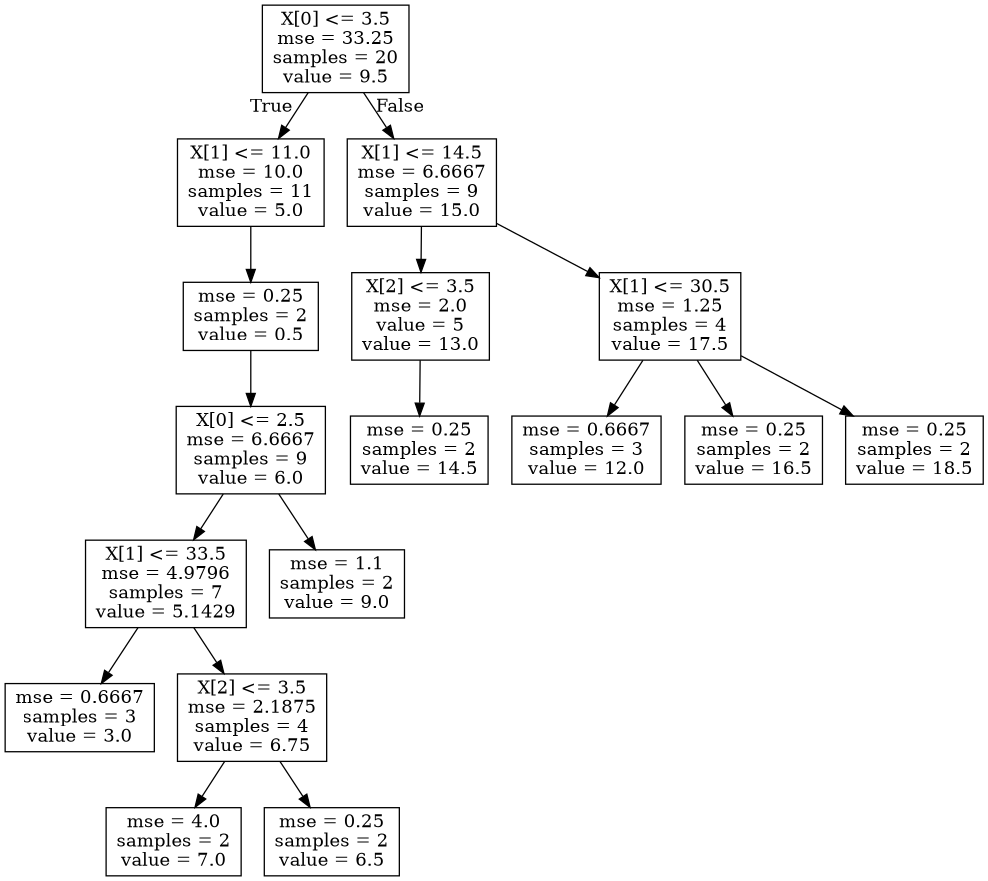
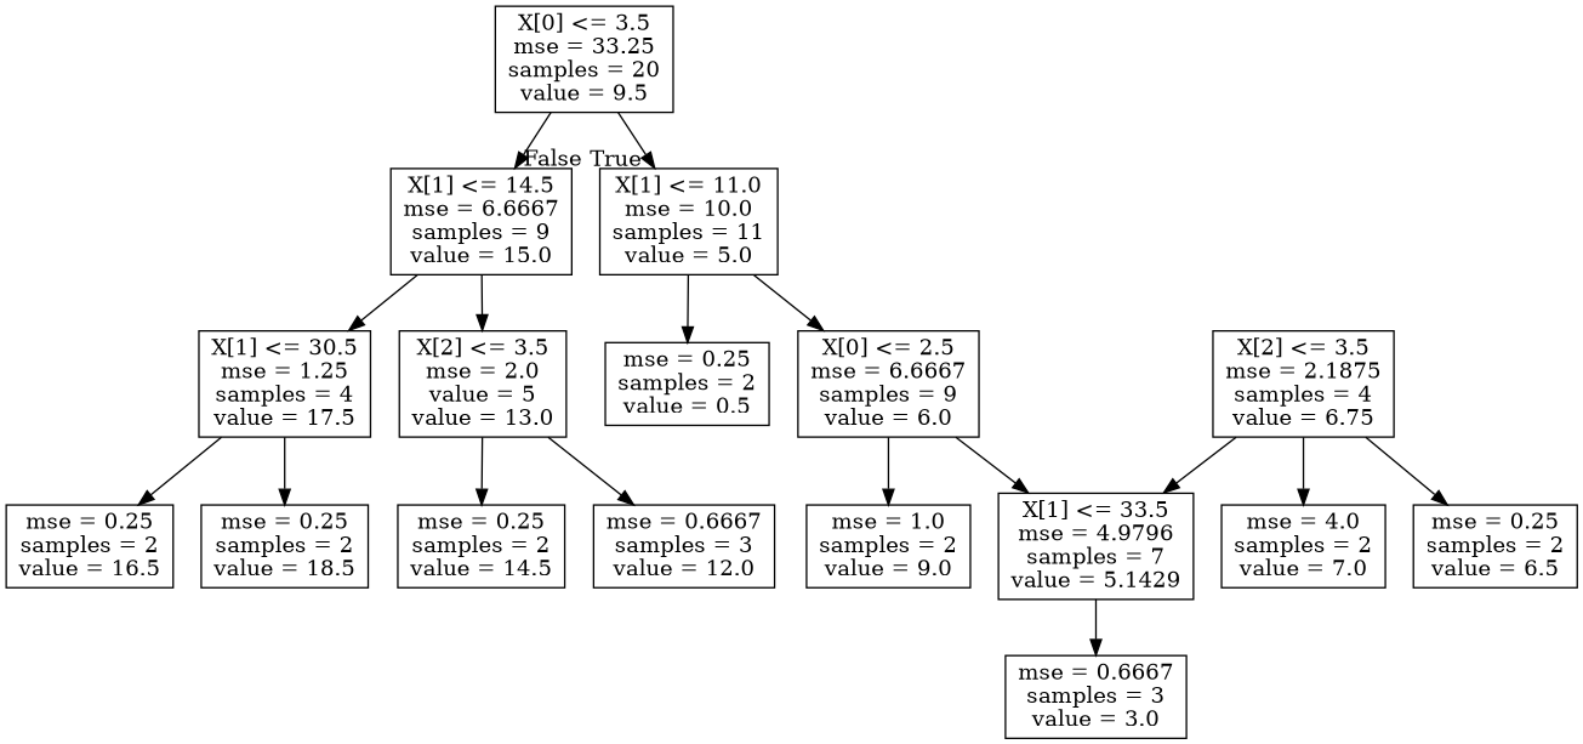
  digraph {
    node [shape=box]
    n1 [label="X[0] <= 3.5\nmse = 33.25\nsamples = 20\nvalue = 9.5"]
    n2 [label="X[1] <= 11.0\nmse = 10.0\nsamples = 11\nvalue = 5.0"]
    n3 [label="X[1] <= 14.5\nmse = 6.6667\nsamples = 9\nvalue = 15.0"]
    n4 [label="mse = 0.25\nsamples = 2\nvalue = 0.5"]
    n5 [label="X[0] <= 2.5\nmse = 6.6667\nsamples = 9\nvalue = 6.0"]
    n6 [label="X[2] <= 3.5\nmse = 2.0\nvalue = 5\nvalue = 13.0"]
    n7 [label="X[1] <= 30.5\nmse = 1.25\nsamples = 4\nvalue = 17.5"]
    n8 [label="X[1] <= 33.5\nmse = 4.9796\nsamples = 7\nvalue = 5.1429"]
-   n9 [label="mse = 1.1\nsamples = 2\nvalue = 9.0"]
+   n9 [label="mse = 1.0\nsamples = 2\nvalue = 9.0"]
    n10 [label="mse = 0.6667\nsamples = 3\nvalue = 3.0"]
    n11 [label="X[2] <= 3.5\nmse = 2.1875\nsamples = 4\nvalue = 6.75"]
    n12 [label="mse = 4.0\nsamples = 2\nvalue = 7.0"]
    n13 [label="mse = 0.25\nsamples = 2\nvalue = 6.5"]
    n14 [label="mse = 0.25\nsamples = 2\nvalue = 14.5"]
    n15 [label="mse = 0.6667\nsamples = 3\nvalue = 12.0"]
    n16 [label="mse = 0.25\nsamples = 2\nvalue = 16.5"]
    n17 [label="mse = 0.25\nsamples = 2\nvalue = 18.5"]
    n1 -> n2 [headlabel=True labelangle=45 labeldistance=2.5]
    n1 -> n3 [headlabel=False labelangle=-45 labeldistance=2.5]
    n2 -> n4
-   n4 -> n5
+   n2 -> n5
    n3 -> n6
    n3 -> n7
    n5 -> n8
    n5 -> n9
    n6 -> n14
-   n7 -> n15
+   n6 -> n15
    n7 -> n16
    n7 -> n17
    n8 -> n10
-   n8 -> n11
+   n11 -> n8
    n11 -> n12
    n11 -> n13
  }
